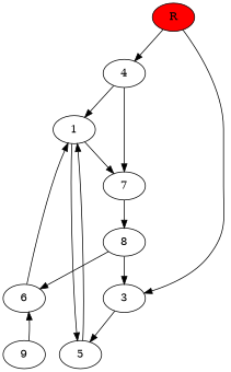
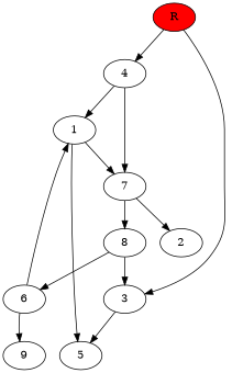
  digraph {
    1
    5
    7
+   2
    8
    3
    4
    6
    9
    R [fillcolor="#ff0000" style=filled]
    1 -> 5
    1 -> 7
-   5 -> 1
+   7 -> 2
    7 -> 8
    8 -> 3
    8 -> 6
    3 -> 5
    4 -> 1
    4 -> 7
    6 -> 1
-   9 -> 6
+   6 -> 9
    R -> 3
    R -> 4
  }
